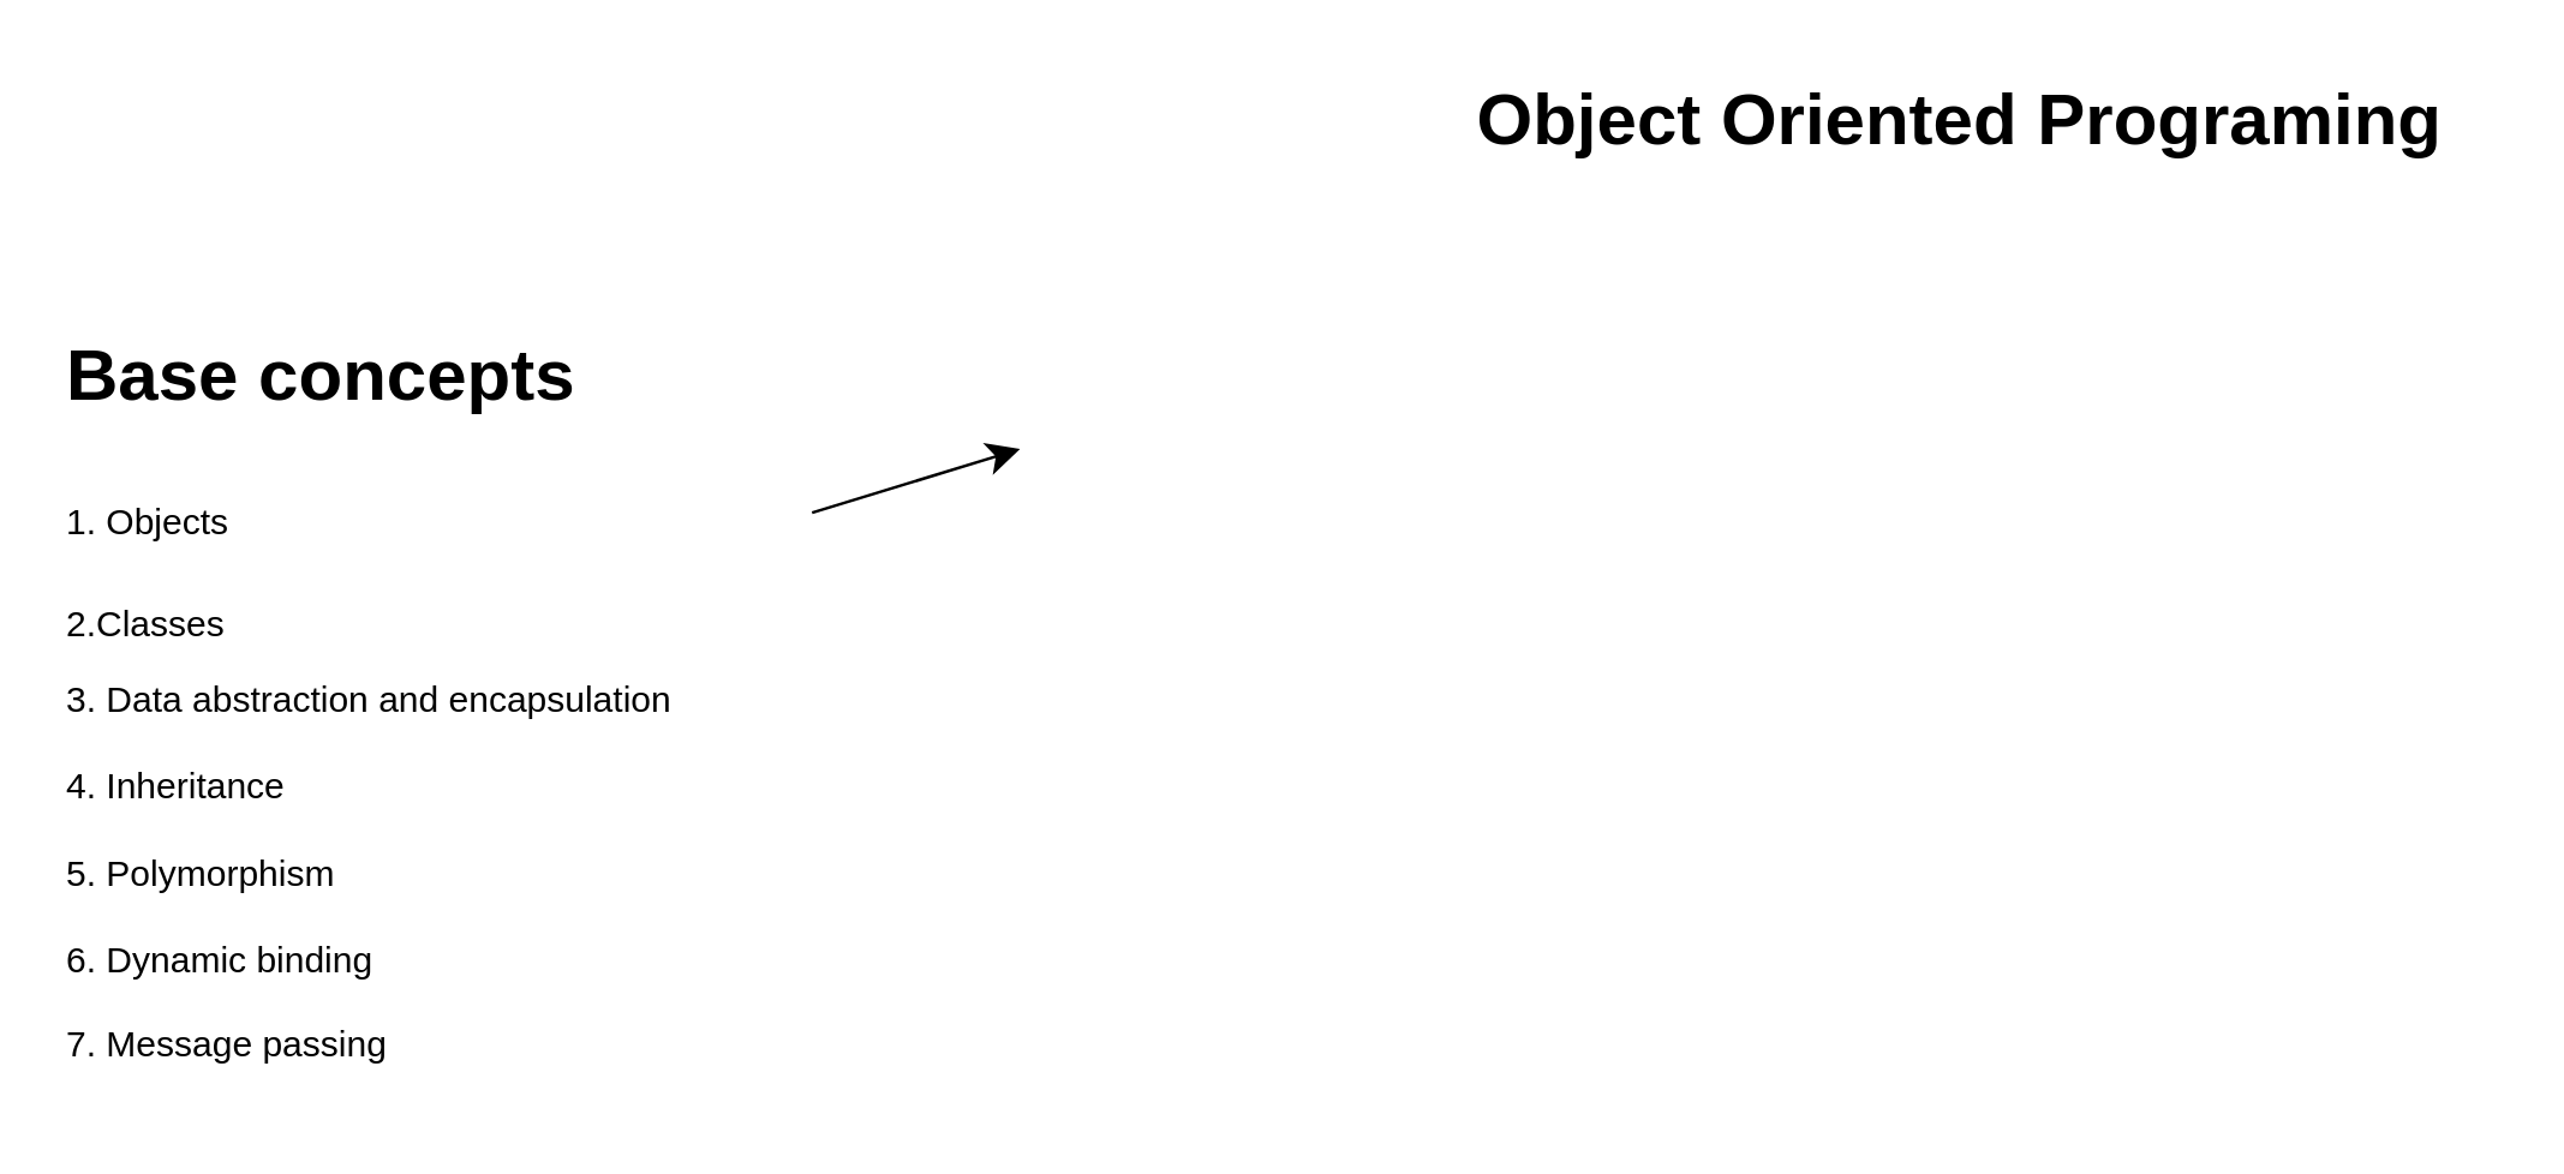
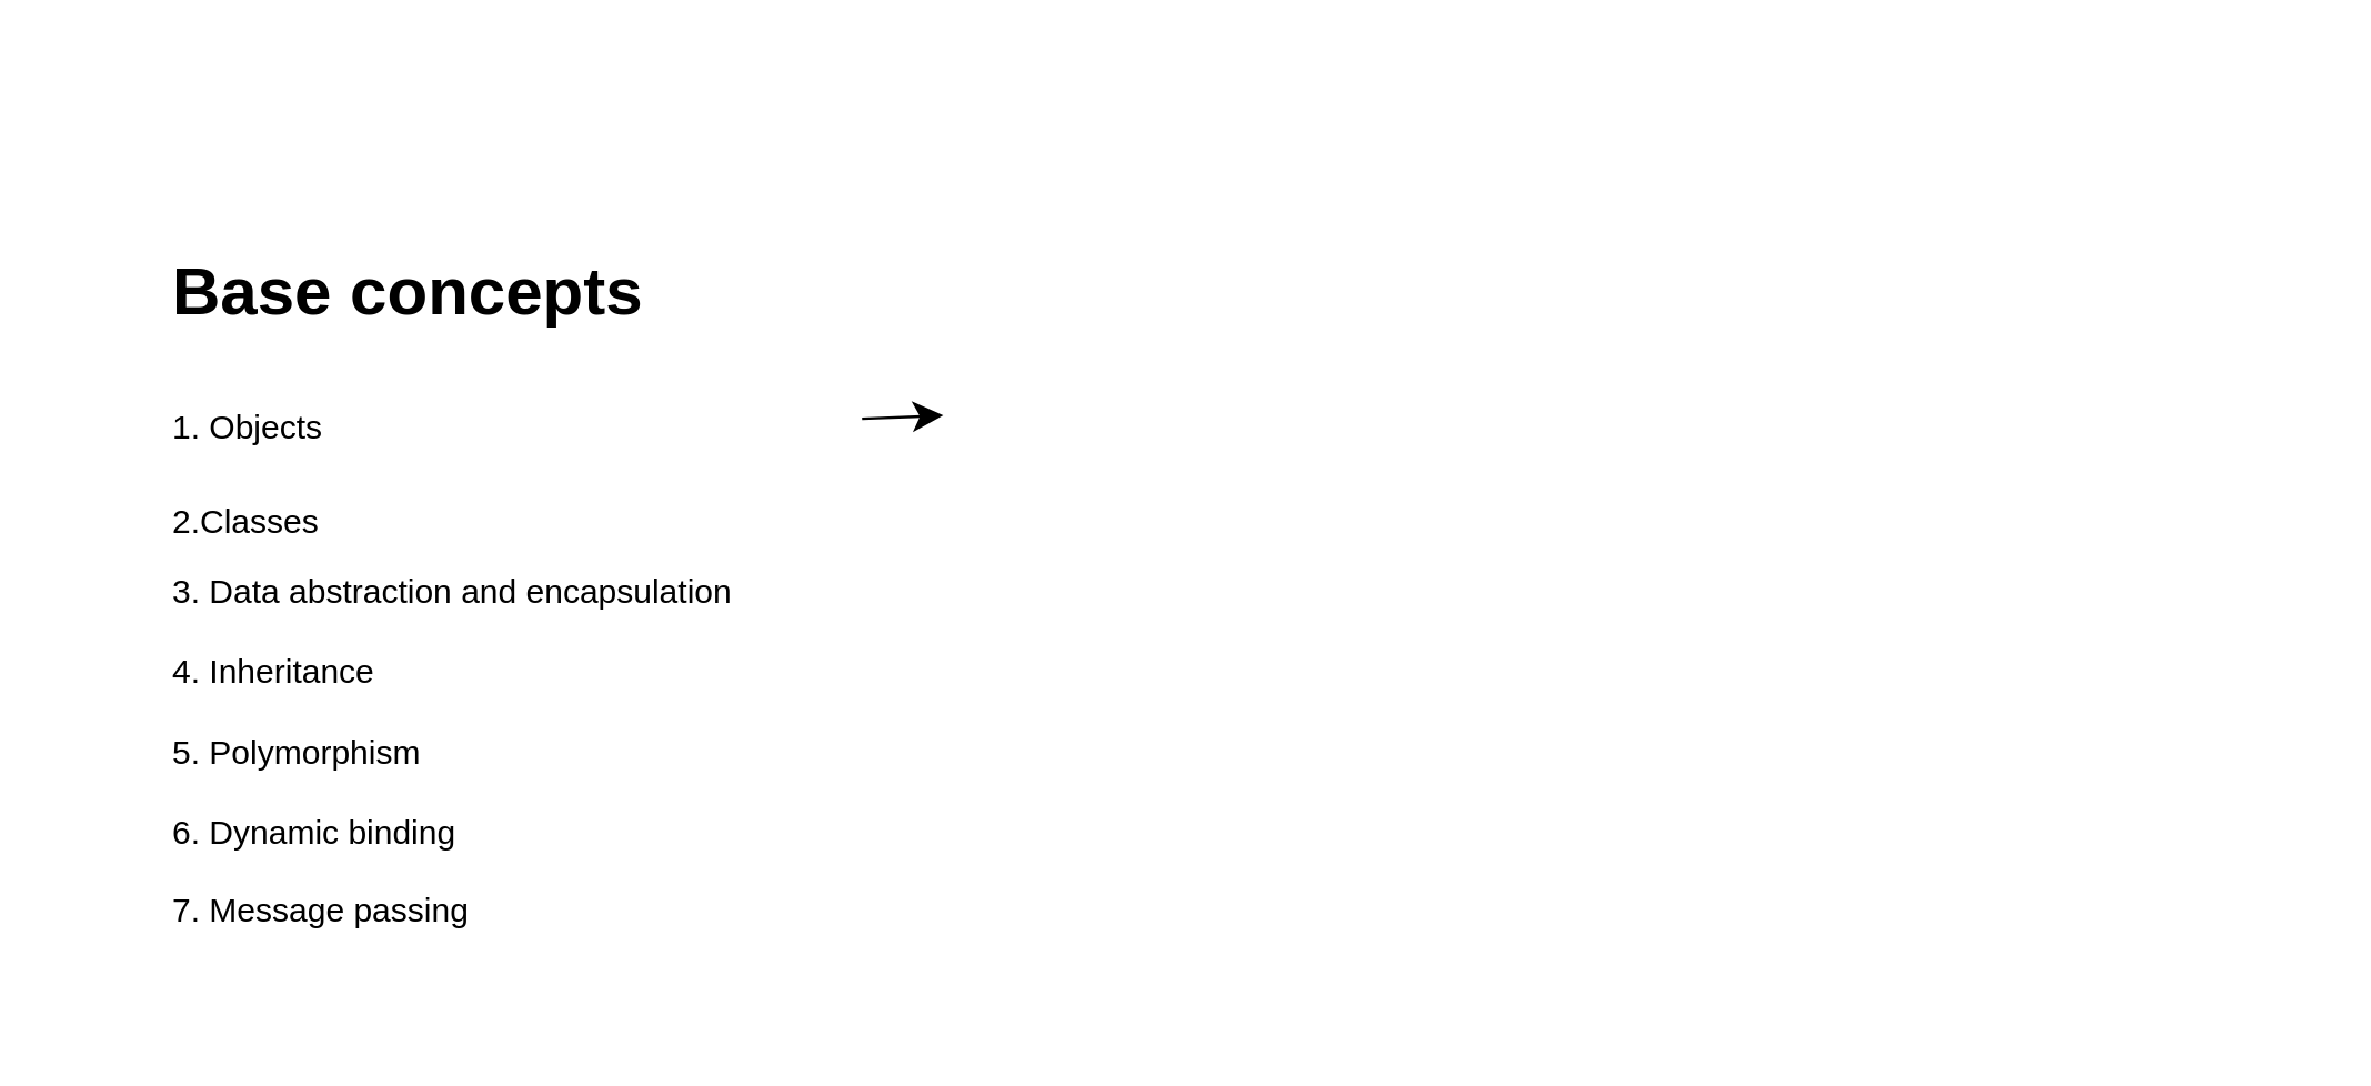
  <mxCell id="0" />
  <mxCell id="1" parent="0" />
- <mxCell id="2" value="&lt;h1 style=&quot;margin-top: 0px;&quot;&gt;&lt;span style=&quot;background-color: initial;&quot;&gt;Base concepts&lt;/span&gt;&lt;/h1&gt;&lt;h1 style=&quot;margin-top: 0px;&quot;&gt;&lt;span style=&quot;background-color: initial; font-size: 12px; font-weight: normal;&quot;&gt;1. Objects&amp;nbsp;&lt;/span&gt;&lt;/h1&gt;&lt;div&gt;&lt;span style=&quot;background-color: initial; font-size: 12px; font-weight: normal;&quot;&gt;2.Classes&lt;/span&gt;&lt;/div&gt;&lt;h1 style=&quot;margin-top: 0px;&quot;&gt;&lt;span style=&quot;background-color: initial; font-size: 12px; font-weight: normal;&quot;&gt;3. Data abstraction and encapsulation&lt;br&gt;4. Inheritance&lt;br&gt;5. Polymorphism&lt;br&gt;6. Dynamic binding&lt;br&gt;7. Message passing&lt;/span&gt;&lt;br&gt;&lt;/h1&gt;" style="text;html=1;whiteSpace=wrap;overflow=hidden;rounded=0;" vertex="1" parent="1"><mxGeometry x="20" y="104" width="250" height="265" as="geometry" /></mxCell>
- <mxCell id="3" value="Object Oriented Programing" style="text;strokeColor=none;fillColor=none;html=1;fontSize=24;fontStyle=1;verticalAlign=middle;align=center;" vertex="1" parent="1"><mxGeometry x="472" y="20" width="360" height="40" as="geometry" /></mxCell>
+ <mxCell id="2" value="&lt;h1 style=&quot;margin-top: 0px;&quot;&gt;&lt;span style=&quot;background-color: initial;&quot;&gt;Base concepts&lt;/span&gt;&lt;/h1&gt;&lt;h1 style=&quot;margin-top: 0px;&quot;&gt;&lt;span style=&quot;background-color: initial; font-size: 12px; font-weight: normal;&quot;&gt;1. Objects&amp;nbsp;&lt;/span&gt;&lt;/h1&gt;&lt;div&gt;&lt;span style=&quot;background-color: initial; font-size: 12px; font-weight: normal;&quot;&gt;2.Classes&lt;/span&gt;&lt;/div&gt;&lt;h1 style=&quot;margin-top: 0px;&quot;&gt;&lt;span style=&quot;background-color: initial; font-size: 12px; font-weight: normal;&quot;&gt;3. Data abstraction and encapsulation&lt;br&gt;4. Inheritance&lt;br&gt;5. Polymorphism&lt;br&gt;6. Dynamic binding&lt;br&gt;7. Message passing&lt;/span&gt;&lt;br&gt;&lt;/h1&gt;" style="text;html=1;whiteSpace=wrap;overflow=hidden;rounded=0;" vertex="1" parent="1"><mxGeometry x="60" y="84" width="250" height="265" as="geometry" /></mxCell>
  <mxCell id="4" value="" style="shape=image;verticalLabelPosition=bottom;labelBackgroundColor=default;verticalAlign=top;aspect=fixed;imageAspect=0;image=https://dotnettrickscloud.blob.core.windows.net/article/cpp/4620240224164911.webp;" vertex="1" parent="1"><mxGeometry x="339" y="124" width="260.24" height="234" as="geometry" /></mxCell>
  <mxCell id="5" style="edgeStyle=none;curved=1;rounded=0;orthogonalLoop=1;jettySize=auto;html=1;exitX=1;exitY=0.25;exitDx=0;exitDy=0;entryX=0.001;entryY=0.107;entryDx=0;entryDy=0;entryPerimeter=0;fontSize=12;startSize=8;endSize=8;" edge="1" parent="1" source="2" target="4"><mxGeometry relative="1" as="geometry" /></mxCell>
